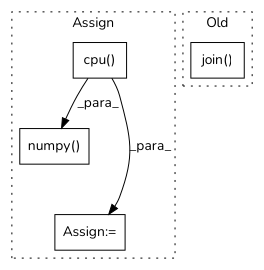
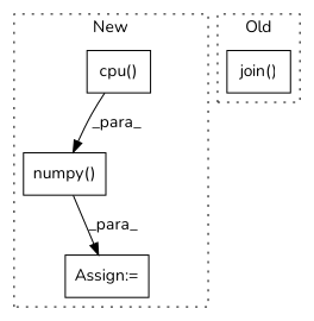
  digraph {
    fontname=Nunito
    node [a=75 fontname=Nunito s=5928 shape=box]
    edge [fontname=Nunito]
    n1 [l=31 label="numpy()"]
    n2 [a=68 l=3 label="Assign:=" s=5925]
    n3 [l=14 label="cpu()"]
    n4 [l="13,1" label="join()" s="665,702"]
    subgraph cluster_1 {
-     label=Assign
+     label=New
      style=dotted
      n1
      n2
      n3
    }
    subgraph cluster_2 {
      label=Old
      style=dotted
      n4
    }
-   n3 -> n2 [label=_para_]
+   n1 -> n2 [label=_para_]
    n3 -> n1 [label=_para_]
  }
